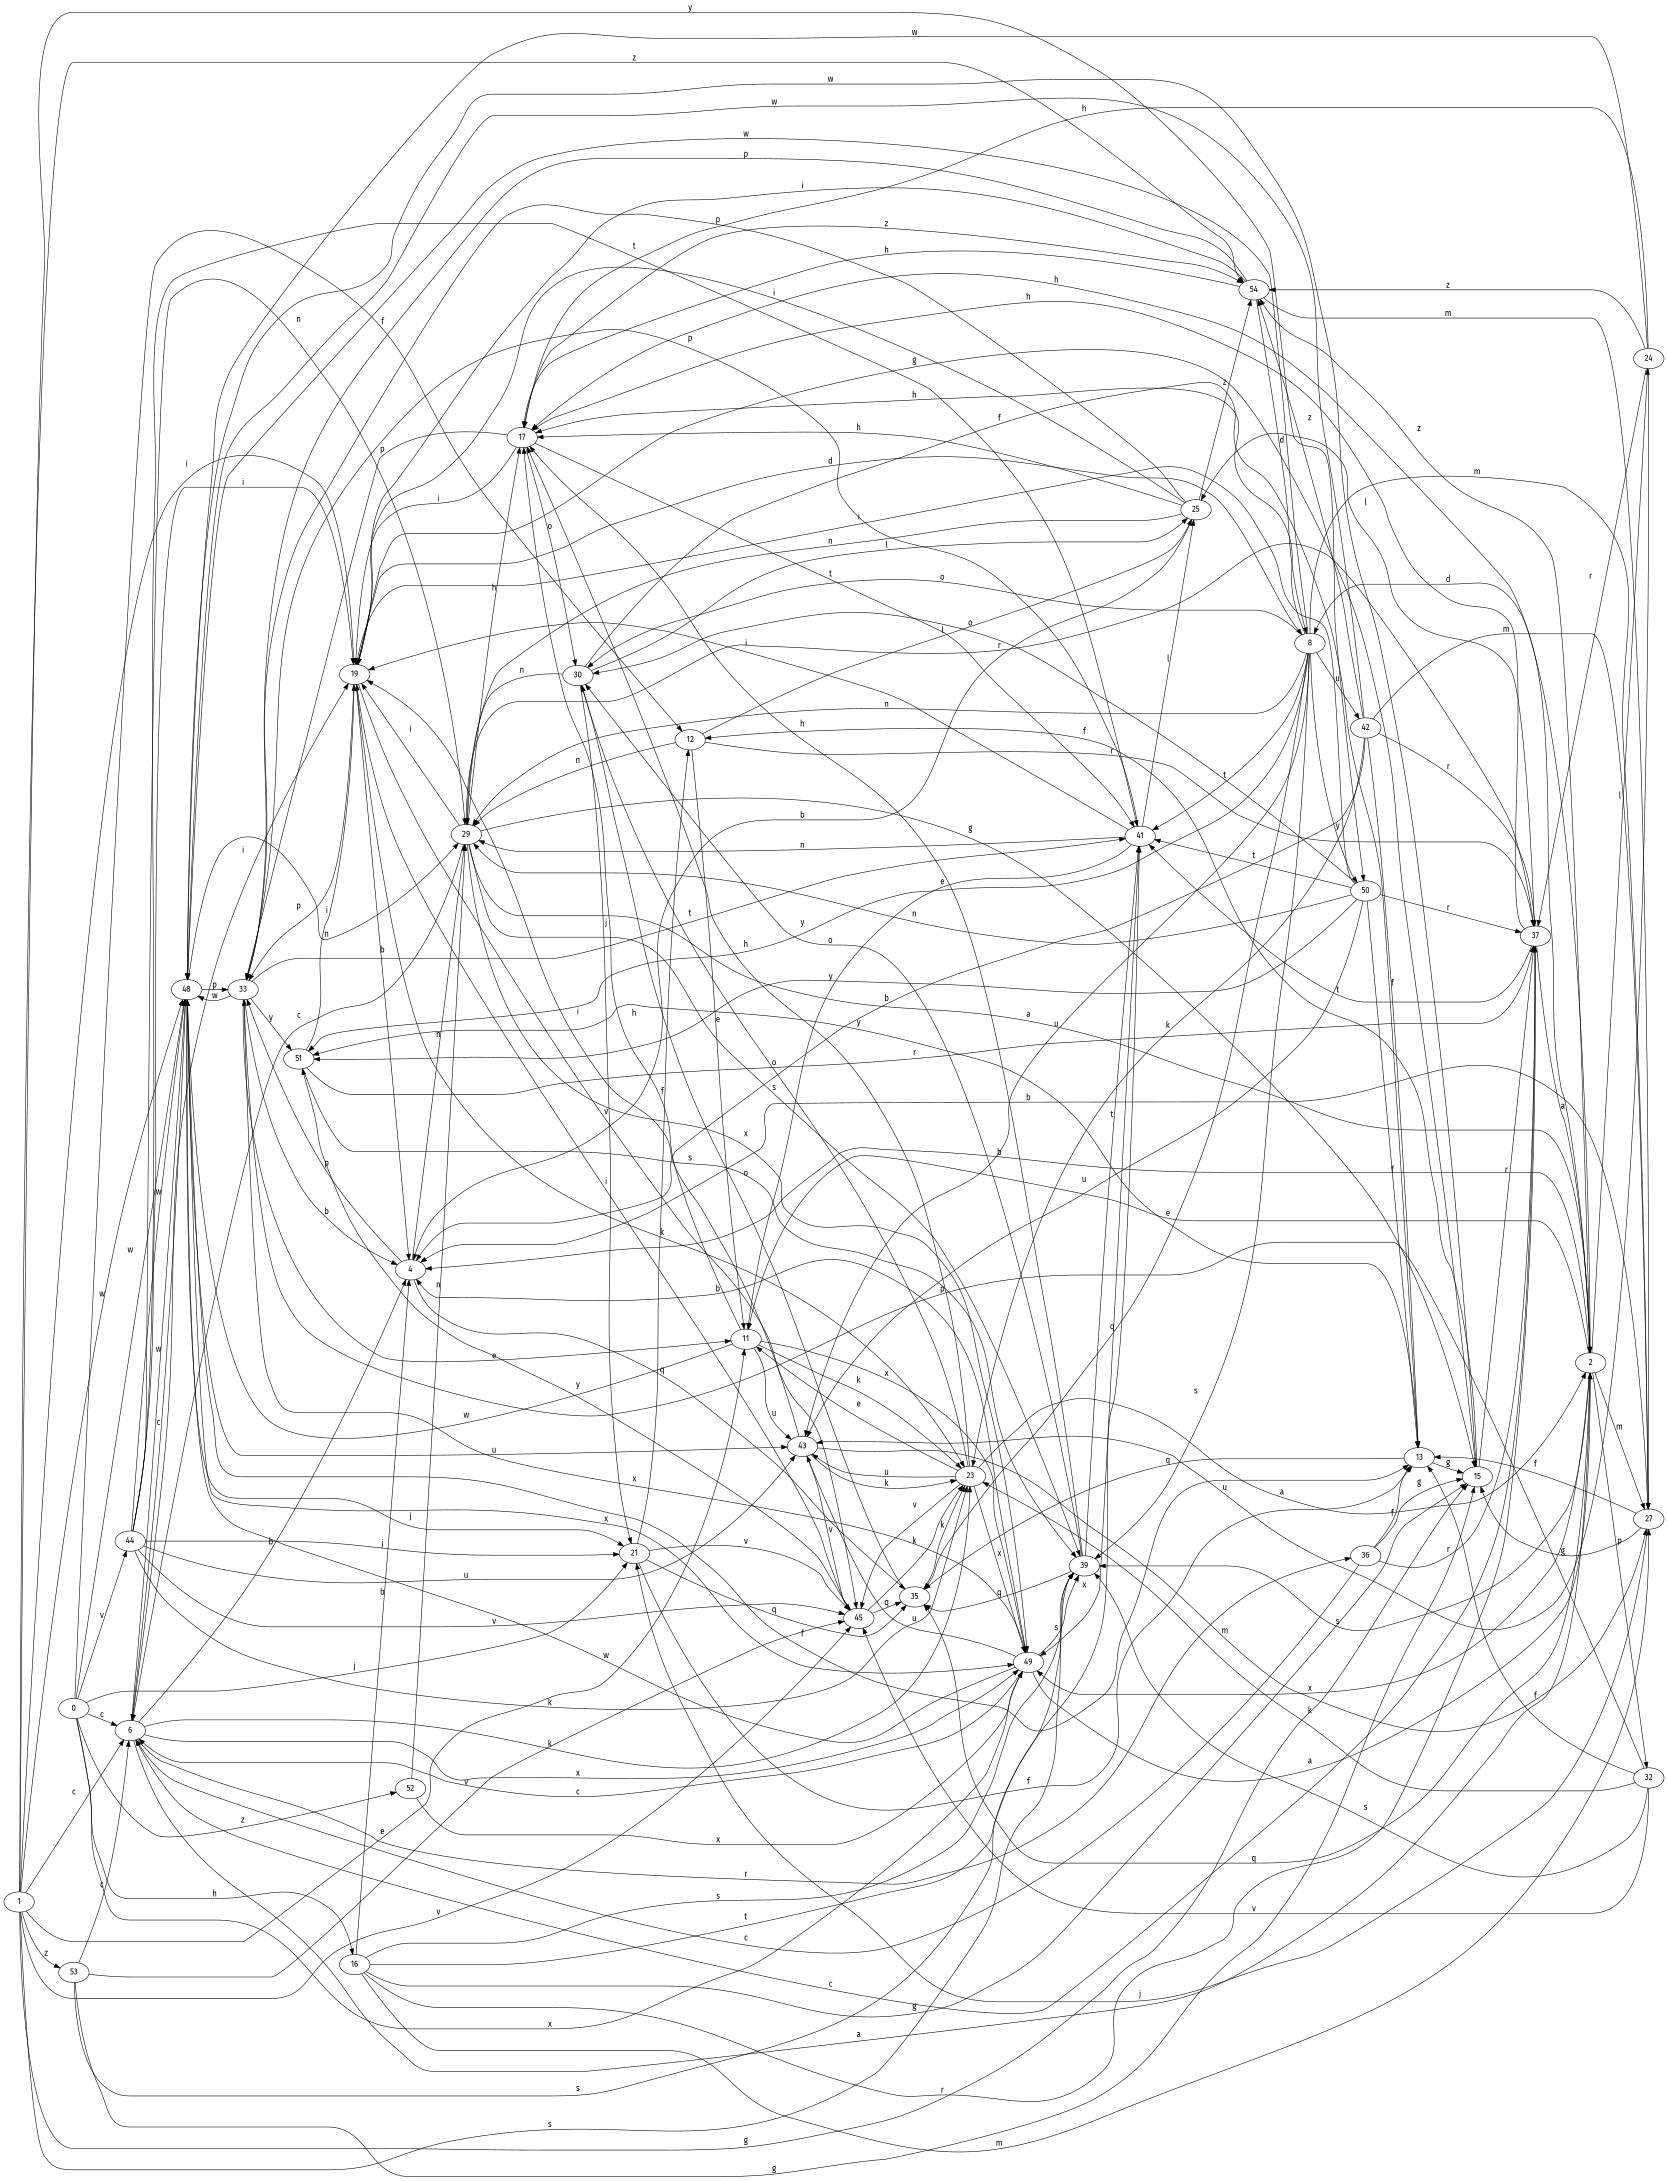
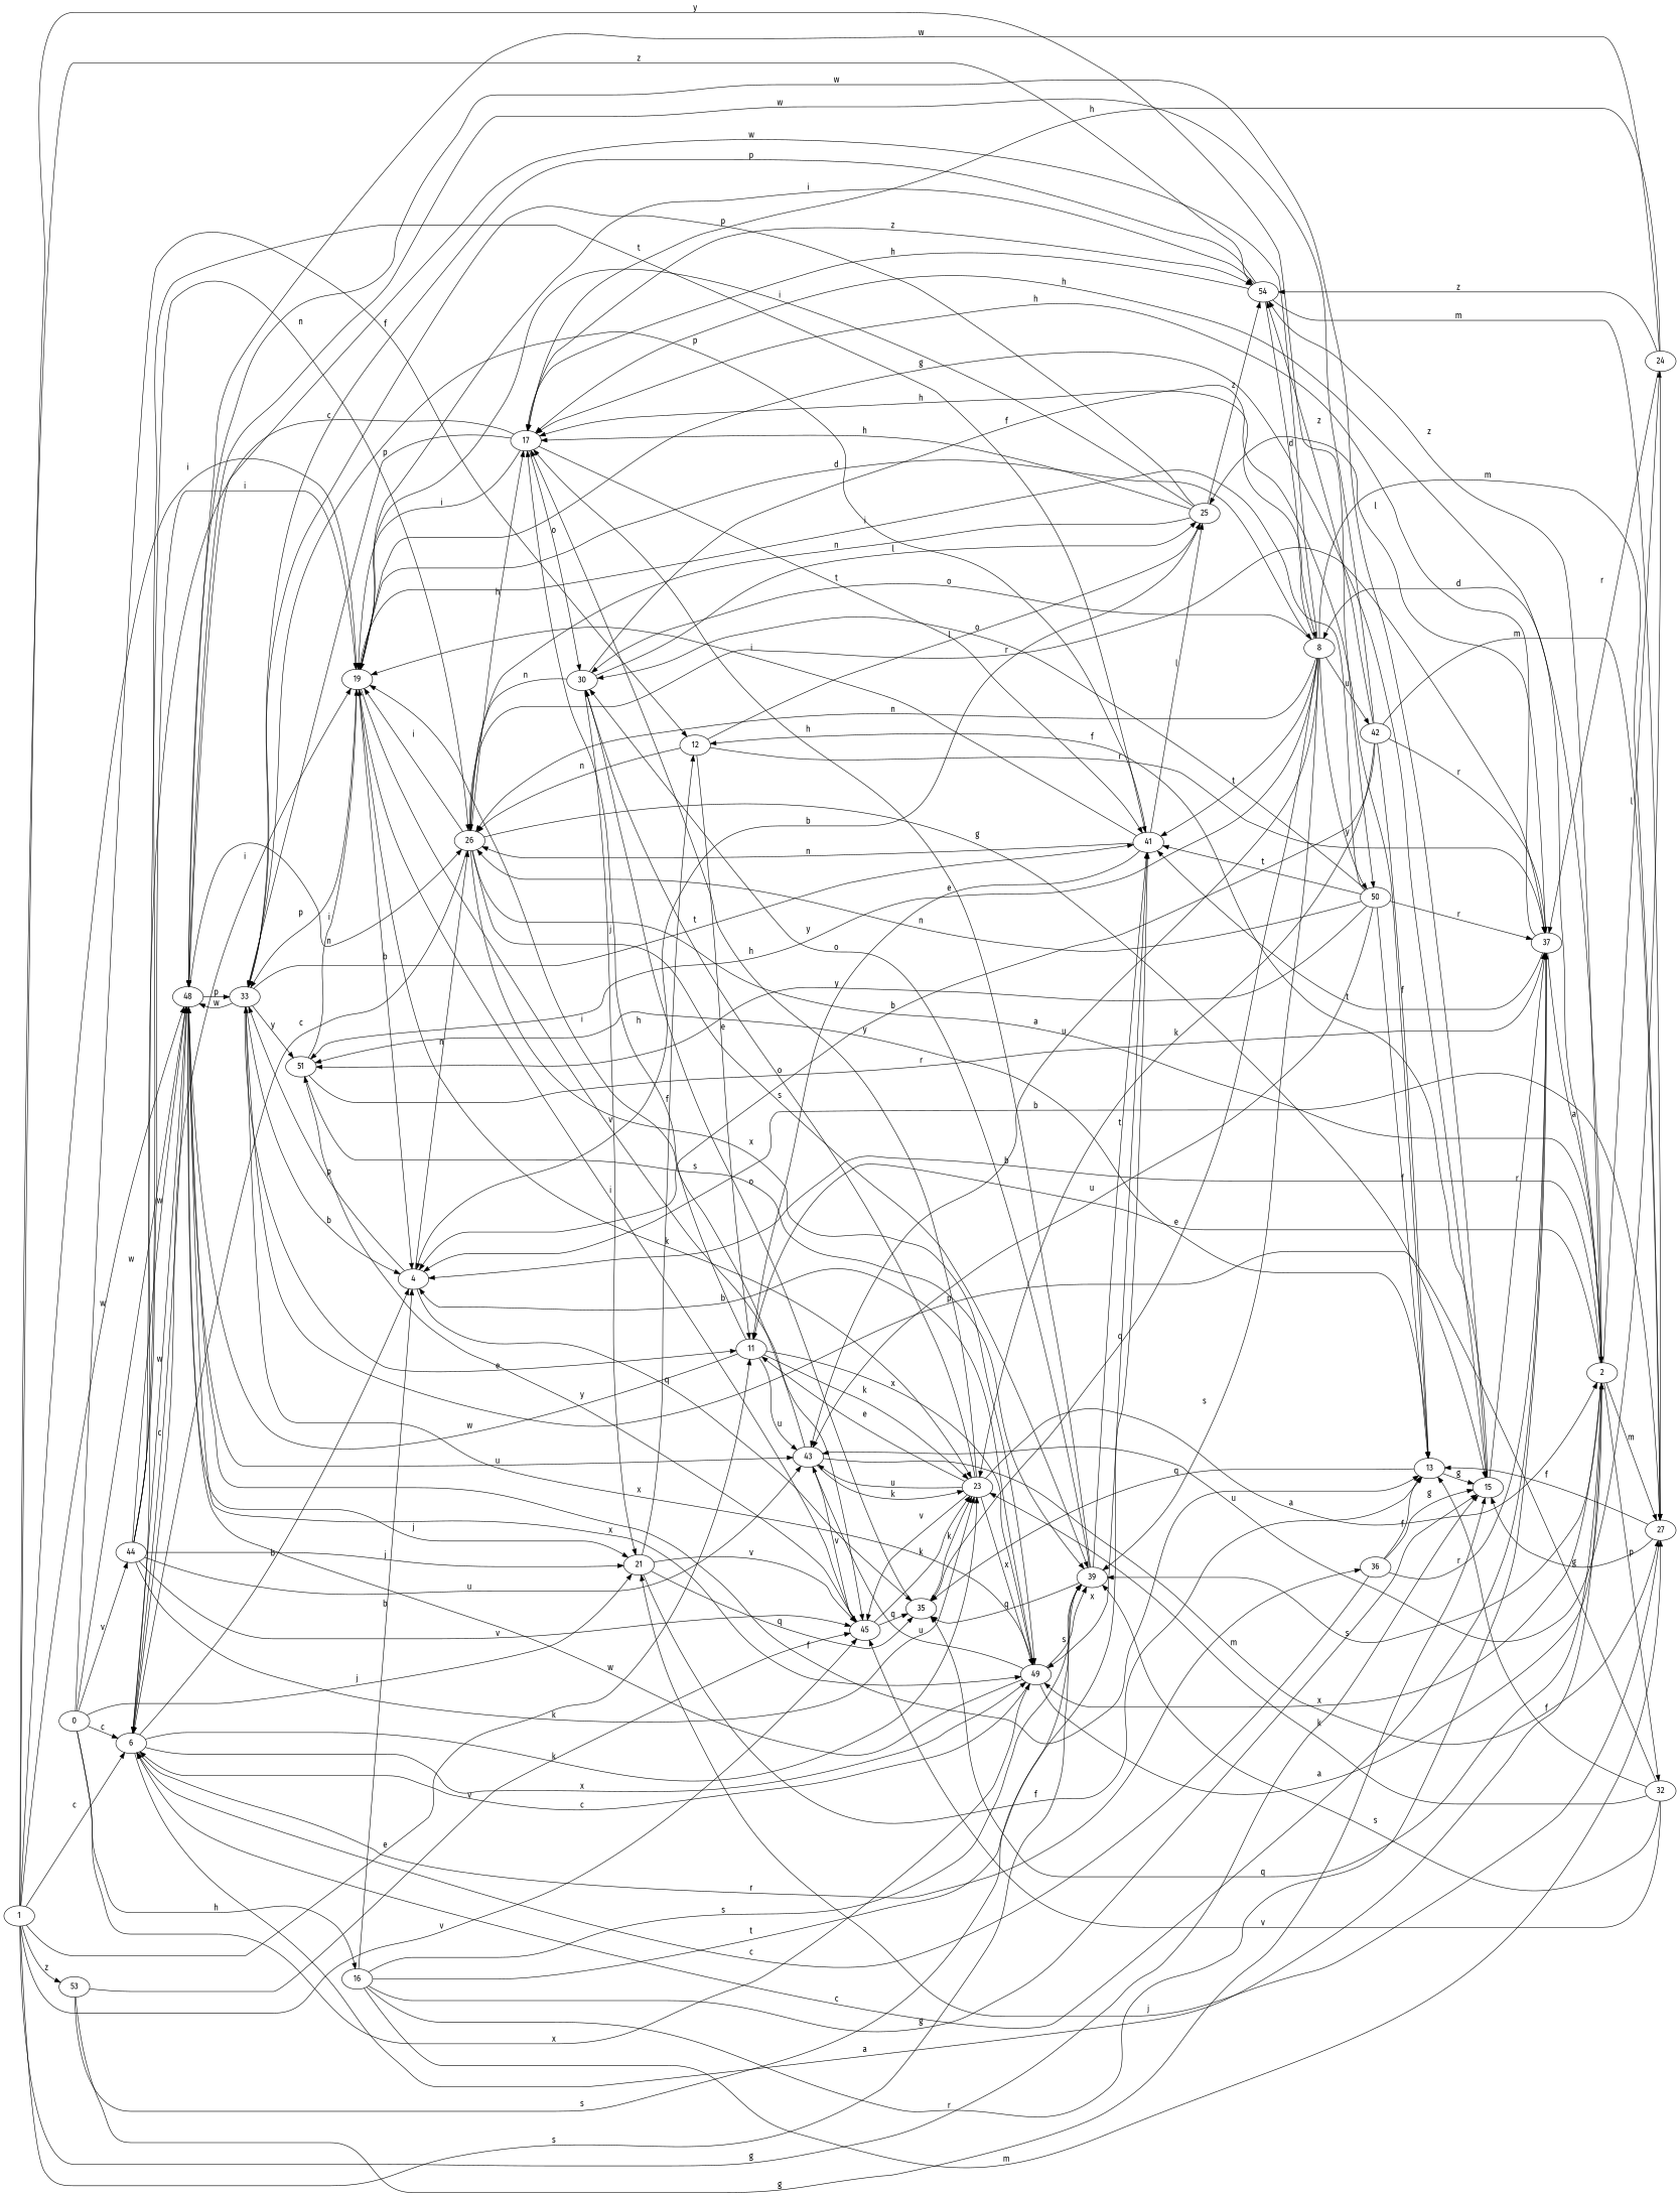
  strict digraph {
    fontname="Fira Sans"
    rankdir=LR
    node [fontname="Fira Sans"]
    edge [fontname="Fira Sans"]
    0
    6
    12
    16
    21
    44
    48
    49
-   52
    19
    2
    4
    23
    36
    11
-   29
+   29 [label=26]
    25
    37
    15
    39
    27
    41
    45
    35
    13
    43
    33
    1
    50
    53
    54
    17
    8
    30
    51
    24
    32
    42
    0 -> 6 [label=c]
    0 -> 12 [label=f]
    0 -> 16 [label=h]
    0 -> 21 [label=j]
    0 -> 44 [label=v]
    0 -> 48 [label=w]
    0 -> 49 [label=x]
-   0 -> 52 [label=z]
    6 -> 48 [label=w]
    6 -> 49 [label=x]
    6 -> 19 [label=i]
    6 -> 2 [label=a]
    6 -> 4 [label=b]
    6 -> 23 [label=k]
    6 -> 36 [label=r]
    12 -> 11 [label=e]
    12 -> 29 [label=n]
    12 -> 25 [label=l]
    12 -> 37 [label=r]
    16 -> 4 [label=b]
    16 -> 37 [label=r]
    16 -> 15 [label=g]
    16 -> 39 [label=s]
    16 -> 27 [label=m]
    16 -> 41 [label=t]
    21 -> 12 [label=f]
    21 -> 45 [label=v]
    21 -> 35 [label=q]
    21 -> 13 [label=f]
    44 -> 21 [label=j]
    44 -> 48 [label=w]
    44 -> 19 [label=i]
    44 -> 23 [label=k]
    44 -> 29 [label=n]
    44 -> 41 [label=t]
    44 -> 45 [label=v]
    44 -> 43 [label=u]
    48 -> 6 [label=c]
    48 -> 21 [label=j]
    48 -> 49 [label=x]
    48 -> 29 [label=n]
    48 -> 13 [label=f]
    48 -> 43 [label=u]
    48 -> 33 [label=p]
    49 -> 6 [label=c]
    49 -> 48 [label=w]
    49 -> 2 [label=a]
    49 -> 4 [label=b]
    49 -> 39 [label=s]
    49 -> 43 [label=u]
-   52 -> 49 [label=x]
-   52 -> 29 [label=n]
    19 -> 4 [label=b]
    19 -> 23 [label=k]
    19 -> 15 [label=g]
    19 -> 45 [label=v]
    19 -> 33 [label=p]
    19 -> 8 [label=d]
    2 -> 49 [label=x]
    2 -> 4 [label=b]
    2 -> 11 [label=e]
    2 -> 39 [label=s]
    2 -> 27 [label=m]
    2 -> 35 [label=q]
    2 -> 54 [label=z]
    2 -> 17 [label=h]
    2 -> 8 [label=d]
    2 -> 24 [label=l]
    2 -> 32 [label=p]
    4 -> 29 [label=n]
    4 -> 35 [label=q]
    4 -> 33 [label=p]
    23 -> 49 [label=x]
    23 -> 2 [label=a]
    23 -> 11 [label=e]
    23 -> 45 [label=v]
    23 -> 43 [label=u]
    23 -> 17 [label=h]
    23 -> 30 [label=o]
    36 -> 6 [label=c]
    36 -> 37 [label=r]
    36 -> 15 [label=g]
    36 -> 13 [label=f]
    11 -> 48 [label=w]
    11 -> 49 [label=x]
    11 -> 23 [label=k]
    11 -> 43 [label=u]
    11 -> 17 [label=h]
    29 -> 6 [label=c]
    29 -> 49 [label=x]
    29 -> 19 [label=i]
    29 -> 2 [label=a]
    29 -> 37 [label=r]
    29 -> 15 [label=g]
    29 -> 39 [label=s]
    29 -> 17 [label=h]
    25 -> 19 [label=i]
    25 -> 4 [label=b]
    25 -> 29 [label=n]
    25 -> 33 [label=p]
    25 -> 54 [label=z]
    25 -> 17 [label=h]
    37 -> 6 [label=c]
    37 -> 2 [label=a]
    37 -> 25 [label=l]
    37 -> 41 [label=t]
    37 -> 17 [label=h]
    15 -> 12 [label=f]
    15 -> 48 [label=w]
    15 -> 37 [label=r]
    39 -> 41 [label=t]
    39 -> 35 [label=q]
    39 -> 17 [label=h]
    39 -> 30 [label=o]
    27 -> 21 [label=j]
    27 -> 4 [label=b]
    27 -> 15 [label=g]
    27 -> 13 [label=f]
    41 -> 49 [label=x]
    41 -> 19 [label=i]
    41 -> 11 [label=e]
    41 -> 29 [label=n]
    41 -> 25 [label=l]
    41 -> 33 [label=p]
    45 -> 19 [label=i]
    45 -> 23 [label=k]
    45 -> 35 [label=q]
    45 -> 51 [label=y]
    35 -> 23 [label=k]
    35 -> 30 [label=o]
    13 -> 15 [label=g]
    13 -> 35 [label=q]
    13 -> 51 [label=y]
    43 -> 19 [label=i]
    43 -> 23 [label=k]
    43 -> 27 [label=m]
    43 -> 45 [label=v]
    33 -> 48 [label=w]
    33 -> 49 [label=x]
    33 -> 4 [label=b]
    33 -> 11 [label=e]
    33 -> 41 [label=t]
    33 -> 51 [label=y]
    1 -> 6 [label=c]
    1 -> 48 [label=w]
    1 -> 19 [label=i]
    1 -> 11 [label=e]
    1 -> 15 [label=g]
    1 -> 39 [label=s]
    1 -> 45 [label=v]
    1 -> 50 [label=y]
    1 -> 53 [label=z]
    1 -> 54 [label=z]
    50 -> 19 [label=i]
    50 -> 29 [label=n]
    50 -> 37 [label=r]
    50 -> 41 [label=t]
    50 -> 13 [label=f]
    50 -> 43 [label=u]
    50 -> 30 [label=o]
    50 -> 51 [label=y]
-   53 -> 6 [label=c]
+   17 -> 6 [label=c]
    53 -> 15 [label=g]
    53 -> 39 [label=s]
    53 -> 45 [label=v]
    54 -> 19 [label=i]
    54 -> 27 [label=m]
    54 -> 33 [label=p]
    54 -> 17 [label=h]
    54 -> 8 [label=d]
    17 -> 19 [label=i]
    17 -> 41 [label=t]
    17 -> 33 [label=p]
    17 -> 54 [label=z]
    17 -> 30 [label=o]
    8 -> 48 [label=w]
    8 -> 29 [label=n]
    8 -> 39 [label=s]
    8 -> 27 [label=m]
    8 -> 41 [label=t]
    8 -> 35 [label=q]
    8 -> 43 [label=u]
    8 -> 50 [label=y]
    8 -> 17 [label=h]
    8 -> 30 [label=o]
    8 -> 51 [label=y]
    8 -> 42 [label=u]
    30 -> 21 [label=j]
    30 -> 29 [label=n]
    30 -> 25 [label=l]
    30 -> 13 [label=f]
    51 -> 19 [label=i]
    51 -> 37 [label=r]
    51 -> 39 [label=s]
    24 -> 48 [label=w]
    24 -> 37 [label=r]
    24 -> 43 [label=u]
    24 -> 54 [label=z]
    24 -> 17 [label=h]
    32 -> 23 [label=k]
    32 -> 39 [label=s]
    32 -> 45 [label=v]
    32 -> 13 [label=f]
    32 -> 33 [label=p]
    42 -> 48 [label=w]
    42 -> 4 [label=b]
    42 -> 23 [label=k]
    42 -> 37 [label=r]
    42 -> 27 [label=m]
    42 -> 13 [label=f]
    42 -> 54 [label=z]
  }
